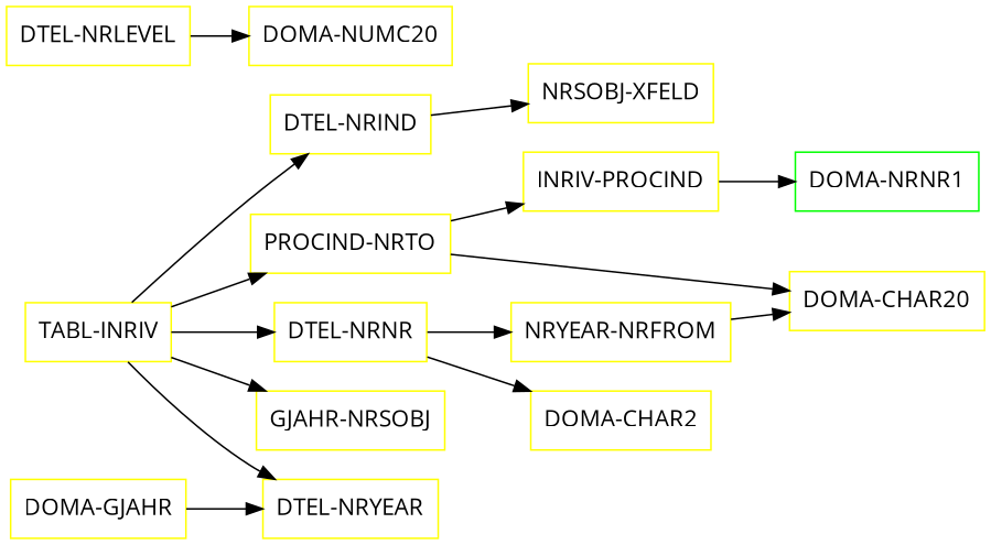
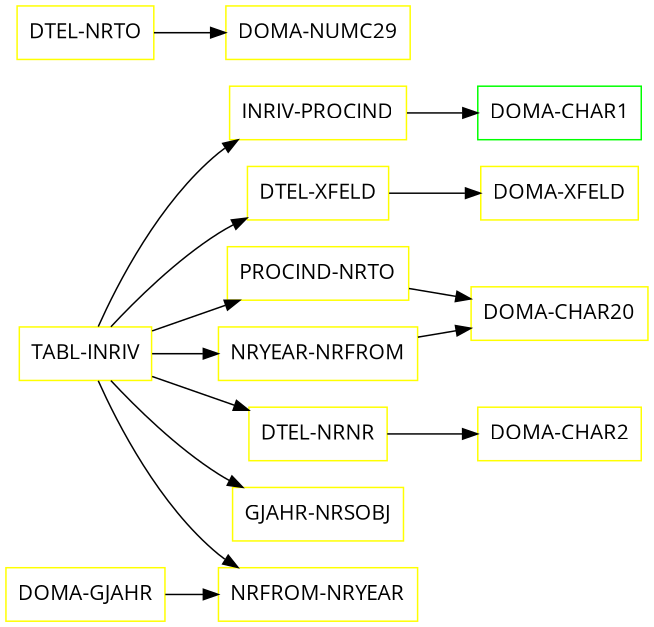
  digraph {
    fontname="Open Sans"
    rankdir=LR
    node [color=yellow fontname="Open Sans" shape=box]
    edge [fontname="Open Sans"]
    n1 [label="INRIV-PROCIND"]
    "TABL-INRIV"
-   "DTEL-NRIND"
+   "DTEL-NRIND" [label="DTEL-XFELD"]
    n4 [label="PROCIND-NRTO"]
    n5 [label="NRYEAR-NRFROM"]
-   "DTEL-NRYEAR"
+   "DTEL-NRYEAR" [label="NRFROM-NRYEAR"]
    "DTEL-NRNR"
    n8 [label="GJAHR-NRSOBJ"]
-   "DOMA-CHAR1" [color=green label="DOMA-NRNR1"]
-   "DOMA-XFELD" [label="NRSOBJ-XFELD"]
-   "DTEL-NRLEVEL"
-   "DOMA-NUMC20"
+   "DOMA-CHAR1" [color=green]
+   "DOMA-XFELD"
+   "DTEL-NRLEVEL" [label="DTEL-NRTO"]
+   "DOMA-NUMC20" [label="DOMA-NUMC29"]
    "DOMA-CHAR20"
    "DOMA-CHAR2"
    "DOMA-GJAHR"
    n1 -> "DOMA-CHAR1"
-   n4 -> n1
+   "TABL-INRIV" -> n1
    "TABL-INRIV" -> "DTEL-NRIND"
    "TABL-INRIV" -> n4
-   "DTEL-NRNR" -> n5
+   "TABL-INRIV" -> n5
    "TABL-INRIV" -> "DTEL-NRYEAR"
    "TABL-INRIV" -> "DTEL-NRNR"
    "TABL-INRIV" -> n8
    "DTEL-NRIND" -> "DOMA-XFELD"
    n4 -> "DOMA-CHAR20"
    n5 -> "DOMA-CHAR20"
    "DTEL-NRNR" -> "DOMA-CHAR2"
    "DTEL-NRLEVEL" -> "DOMA-NUMC20"
    "DOMA-GJAHR" -> "DTEL-NRYEAR"
  }
